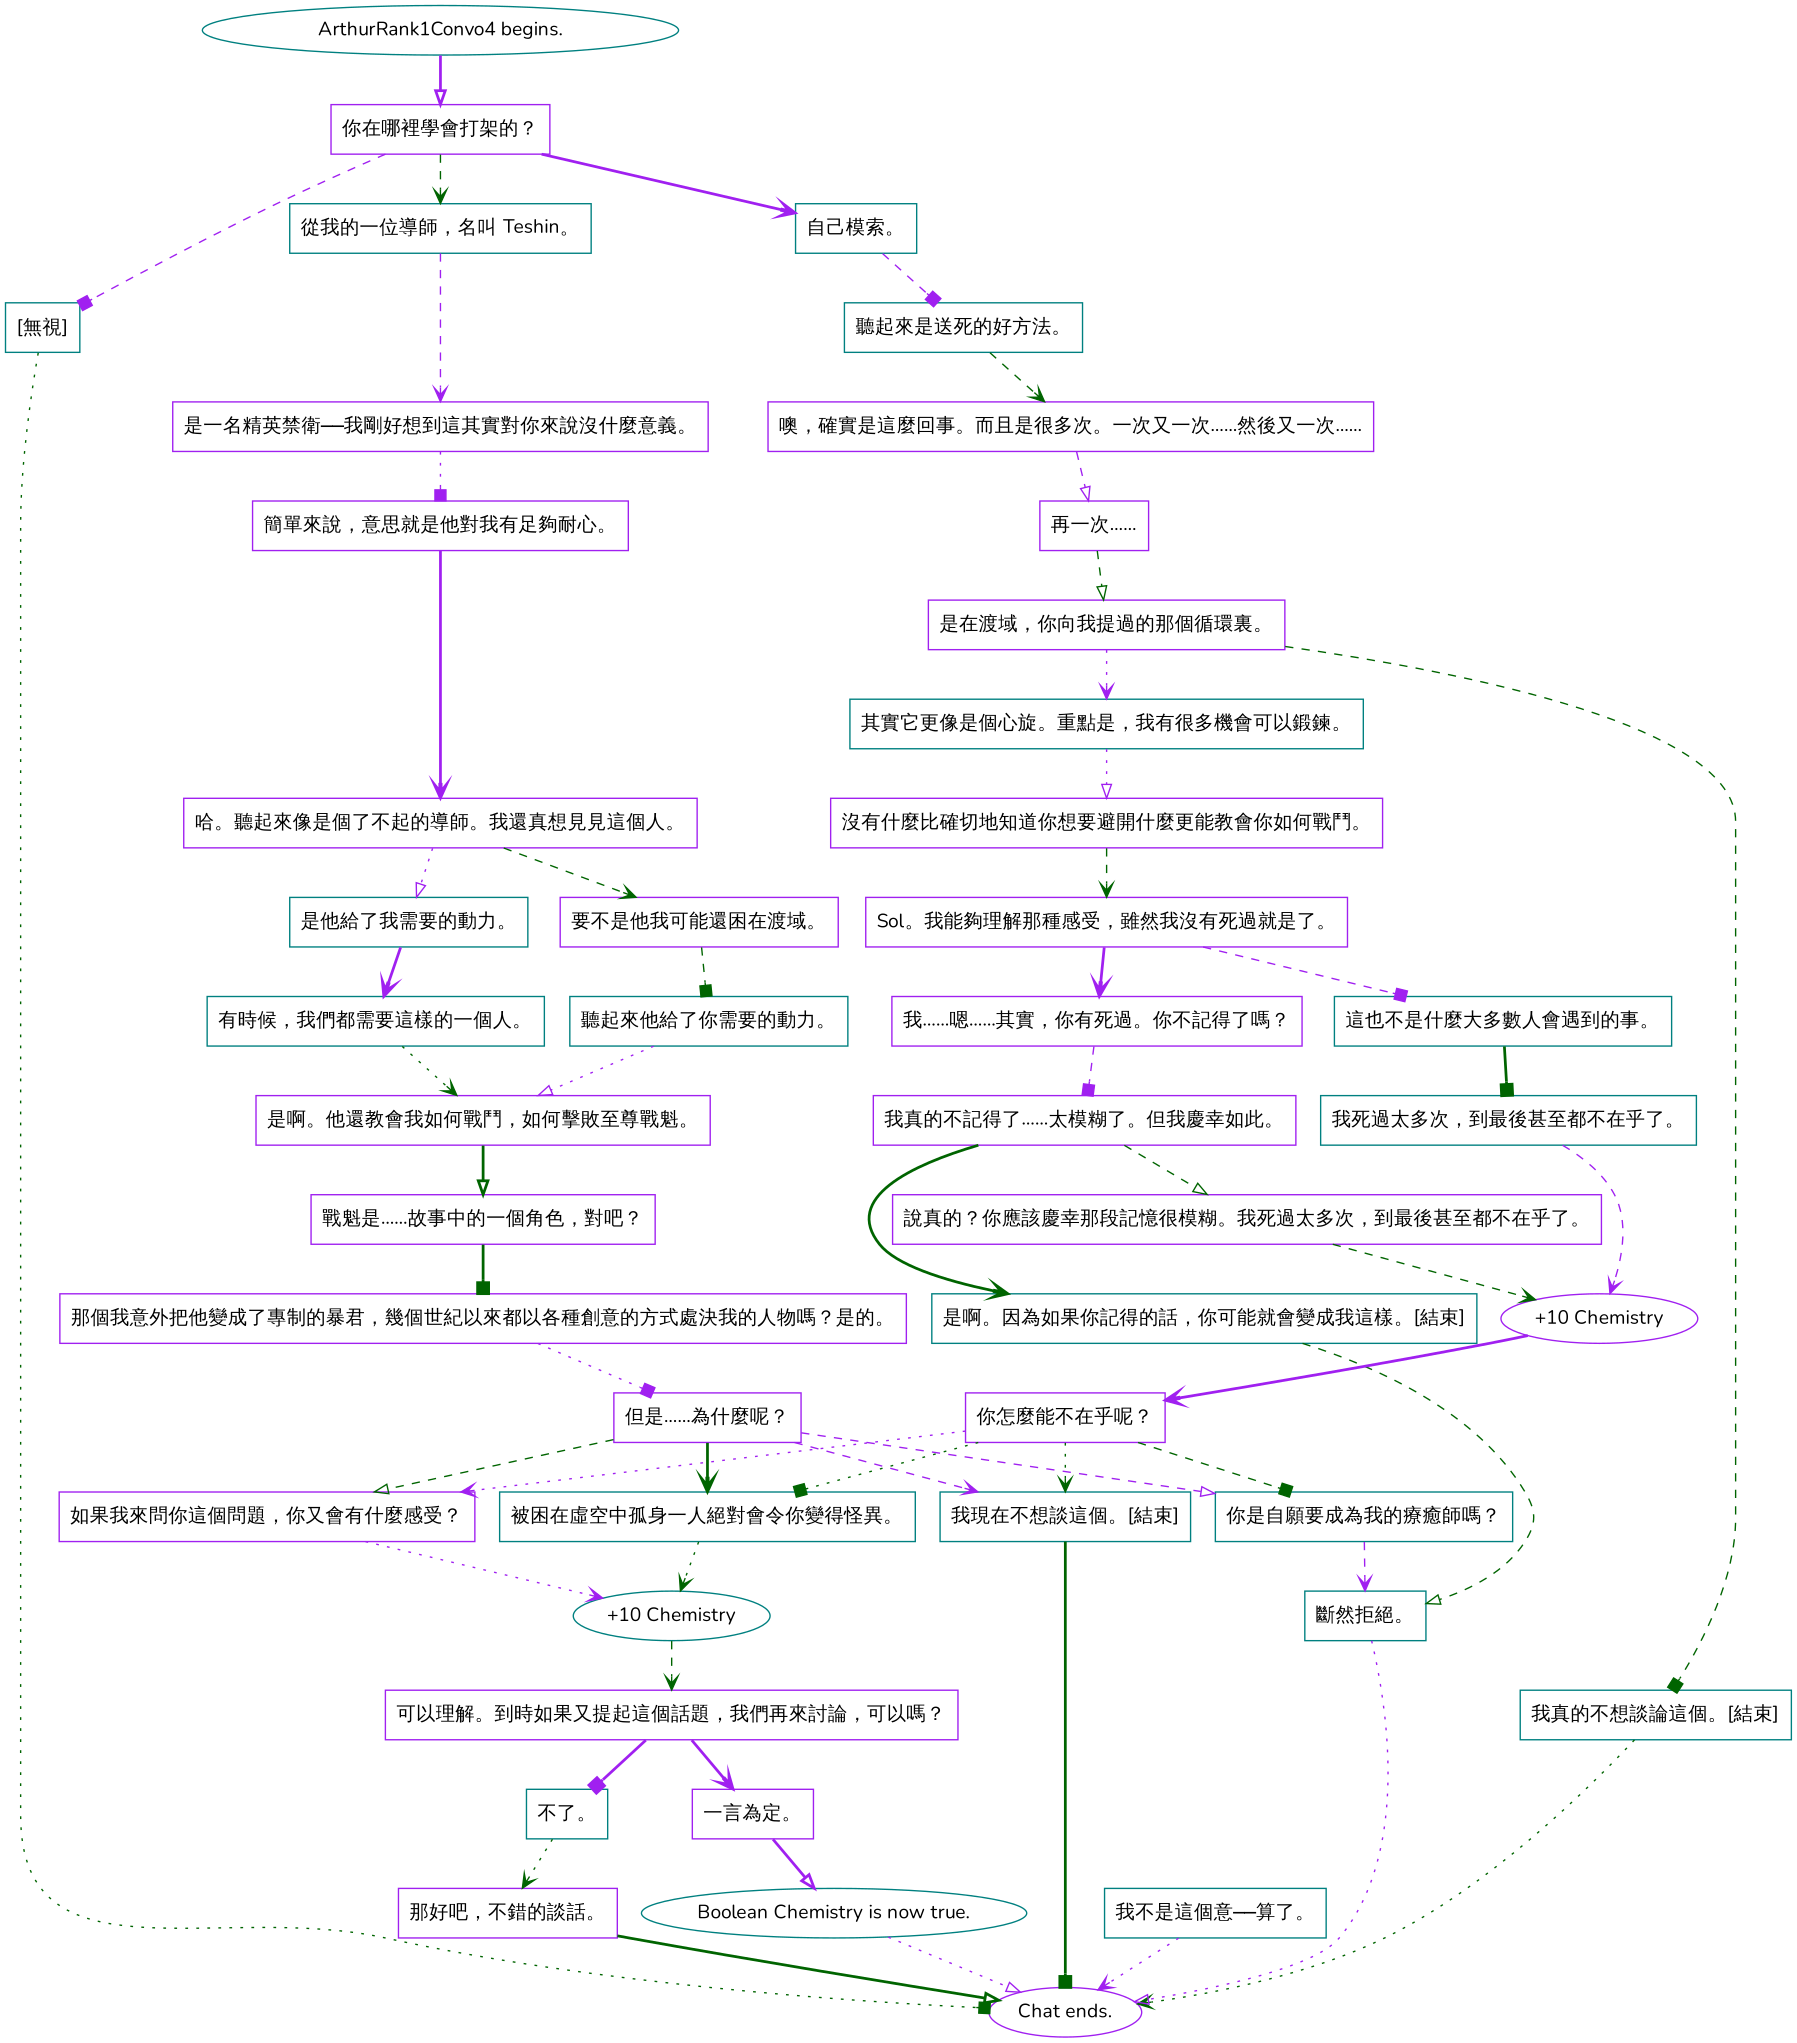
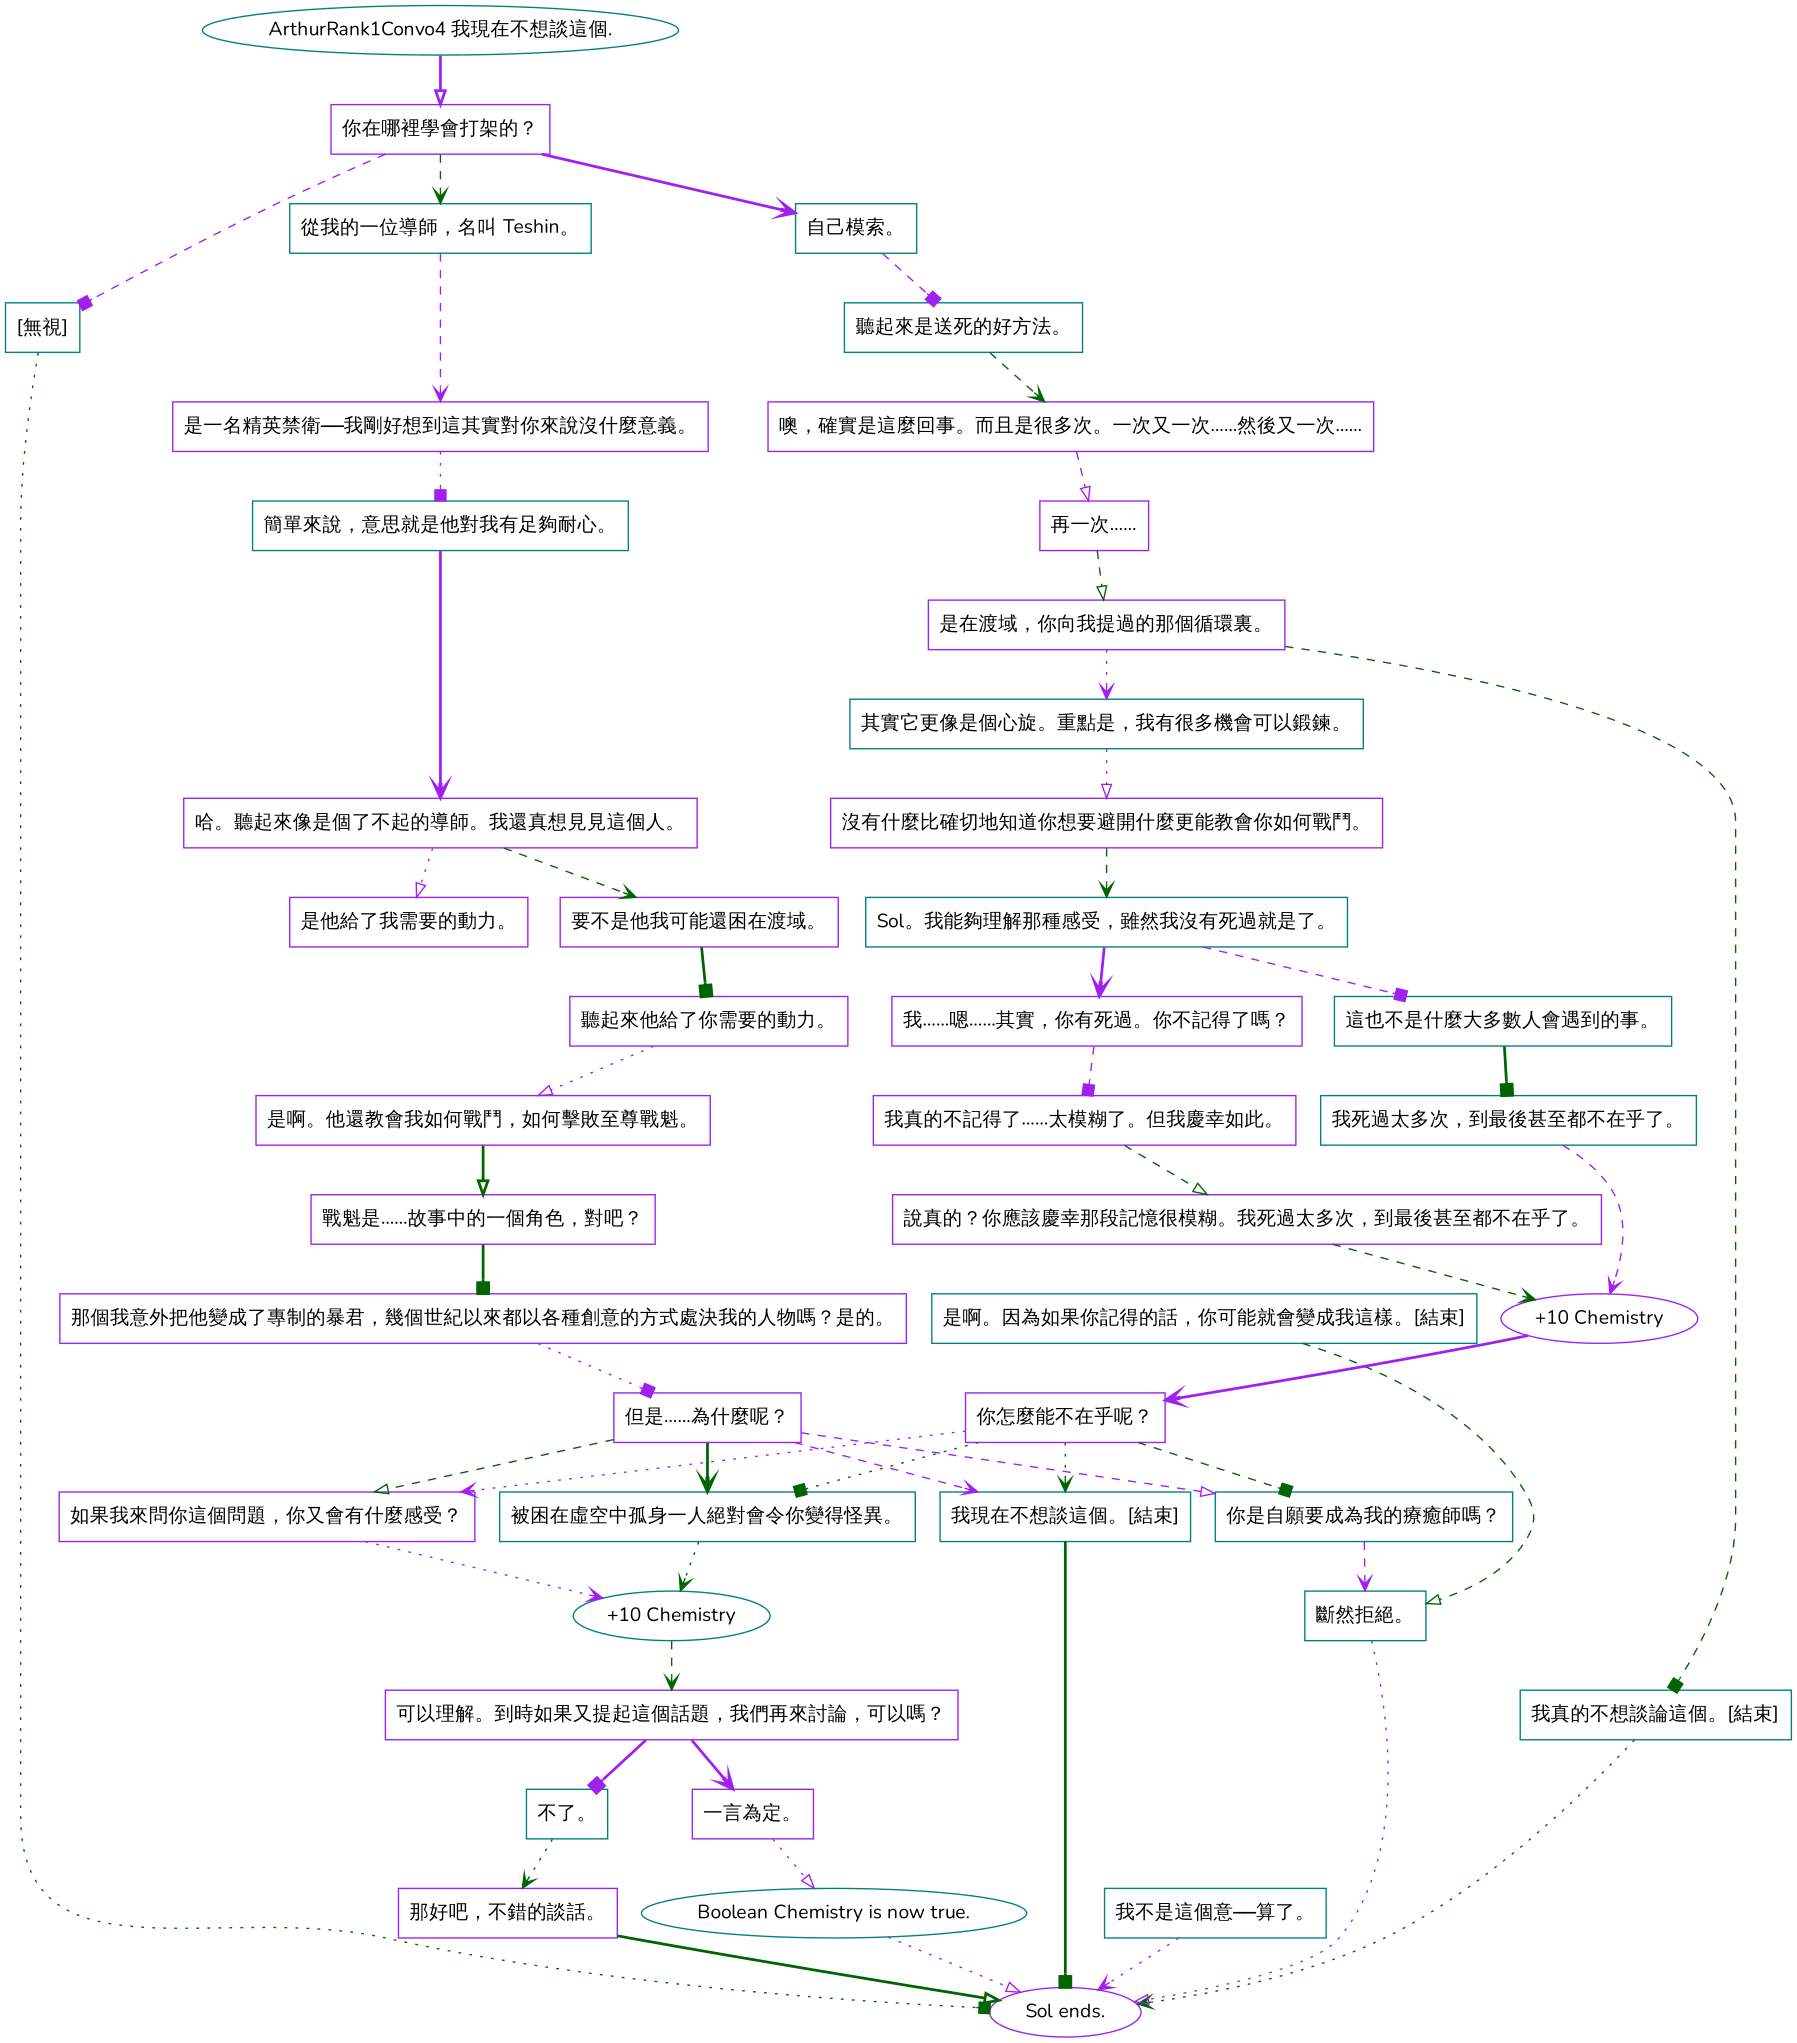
  digraph {
    fontname=Nunito
    node [color=purple fontname=Nunito shape=box]
    edge [arrowhead=vee color=purple fontname=Nunito style=dashed]
-   "ArthurRank1Convo4 begins." [color=teal shape=""]
+   "ArthurRank1Convo4 begins." [color=teal label="ArthurRank1Convo4 我現在不想談這個." shape=""]
    n2 [label="你在哪裡學會打架的？"]
    n3 [color=teal label="自己模索。"]
    n4 [color=teal label="從我的一位導師，名叫 Teshin。"]
    n5 [color=teal label="[無視]"]
    n6 [color=teal label="聽起來是送死的好方法。"]
    n7 [label="是一名精英禁衛──我剛好想到這其實對你來說沒什麼意義。"]
-   "Chat ends." [shape=""]
+   "Chat ends." [label="Sol ends." shape=""]
    n9 [label="噢，確實是這麼回事。而且是很多次。一次又一次……然後又一次……"]
-   n10 [label="簡單來說，意思就是他對我有足夠耐心。"]
+   n10 [color=teal label="簡單來說，意思就是他對我有足夠耐心。"]
    n11 [label="再一次……"]
    n12 [label="哈。聽起來像是個了不起的導師。我還真想見見這個人。"]
    n13 [label="是在渡域，你向我提過的那個循環裏。"]
    n14 [label="要不是他我可能還困在渡域。"]
-   n15 [color=teal label="是他給了我需要的動力。"]
+   n15 [label="是他給了我需要的動力。"]
    n16 [color=teal label="其實它更像是個心旋。重點是，我有很多機會可以鍛鍊。"]
    n17 [color=teal label="我真的不想談論這個。[結束]"]
-   n18 [color=teal label="聽起來他給了你需要的動力。"]
-   n19 [color=teal label="有時候，我們都需要這樣的一個人。"]
+   n18 [label="聽起來他給了你需要的動力。"]
    n20 [label="沒有什麼比確切地知道你想要避開什麼更能教會你如何戰鬥。"]
    n21 [label="是啊。他還教會我如何戰鬥，如何擊敗至尊戰魁。"]
-   n22 [label="Sol。我能夠理解那種感受，雖然我沒有死過就是了。"]
+   n22 [color=teal label="Sol。我能夠理解那種感受，雖然我沒有死過就是了。"]
    n23 [label="戰魁是……故事中的一個角色，對吧？"]
    n24 [label="我……嗯……其實，你有死過。你不記得了嗎？"]
    n25 [color=teal label="這也不是什麼大多數人會遇到的事。"]
    n26 [label="那個我意外把他變成了專制的暴君，幾個世紀以來都以各種創意的方式處決我的人物嗎？是的。"]
    n27 [label="我真的不記得了……太模糊了。但我慶幸如此。"]
    n28 [color=teal label="我死過太多次，到最後甚至都不在乎了。"]
    n29 [label="但是……為什麼呢？"]
    n30 [color=teal label="是啊。因為如果你記得的話，你可能就會變成我這樣。[結束]"]
    n31 [label="說真的？你應該慶幸那段記憶很模糊。我死過太多次，到最後甚至都不在乎了。"]
    n32 [label="+10 Chemistry" shape=""]
    n33 [label="如果我來問你這個問題，你又會有什麼感受？"]
    n34 [color=teal label="你是自願要成為我的療癒師嗎？"]
    n35 [color=teal label="被困在虛空中孤身一人絕對會令你變得怪異。"]
    n36 [color=teal label="我現在不想談這個。[結束]"]
    n37 [color=teal label="斷然拒絕。"]
    n38 [label="你怎麼能不在乎呢？"]
    n39 [color=teal label="+10 Chemistry" shape=""]
    n40 [color=teal label="我不是這個意──算了。"]
    n41 [label="可以理解。到時如果又提起這個話題，我們再來討論，可以嗎？"]
    n42 [label="一言為定。"]
    n43 [color=teal label="不了。"]
    n44 [color=teal label="Boolean Chemistry is now true." shape=""]
    n45 [label="那好吧，不錯的談話。"]
    "ArthurRank1Convo4 begins." -> n2 [arrowhead=onormal style=bold]
    n2 -> n3 [style=bold]
    n2 -> n4 [color=darkgreen]
    n2 -> n5 [arrowhead=box]
    n3 -> n6 [arrowhead=box]
    n4 -> n7
    n5 -> "Chat ends." [arrowhead=box color=darkgreen style=dotted]
    n6 -> n9 [color=darkgreen]
    n7 -> n10 [arrowhead=box style=dotted]
    n9 -> n11 [arrowhead=onormal]
    n10 -> n12 [style=bold]
    n11 -> n13 [arrowhead=onormal color=darkgreen]
    n12 -> n14 [color=darkgreen]
    n12 -> n15 [arrowhead=onormal style=dotted]
    n13 -> n16 [style=dotted]
    n13 -> n17 [arrowhead=box color=darkgreen]
-   n14 -> n18 [arrowhead=box color=darkgreen]
-   n15 -> n19 [style=bold]
+   n14 -> n18 [arrowhead=box color=darkgreen style=bold]
    n16 -> n20 [arrowhead=onormal style=dotted]
    n17 -> "Chat ends." [color=darkgreen style=dotted]
    n18 -> n21 [arrowhead=onormal style=dotted]
-   n19 -> n21 [color=darkgreen style=dotted]
    n20 -> n22 [color=darkgreen]
    n21 -> n23 [arrowhead=onormal color=darkgreen style=bold]
    n22 -> n24 [style=bold]
    n22 -> n25 [arrowhead=box]
    n23 -> n26 [arrowhead=box color=darkgreen style=bold]
    n24 -> n27 [arrowhead=box]
    n25 -> n28 [arrowhead=box color=darkgreen style=bold]
    n26 -> n29 [arrowhead=box style=dotted]
-   n27 -> n30 [color=darkgreen style=bold]
    n27 -> n31 [arrowhead=onormal color=darkgreen]
    n28 -> n32
    n29 -> n33 [arrowhead=onormal color=darkgreen]
    n29 -> n34 [arrowhead=onormal]
    n29 -> n35 [color=darkgreen style=bold]
    n29 -> n36
    n30 -> n37 [arrowhead=onormal color=darkgreen]
    n31 -> n32 [color=darkgreen]
    n32 -> n38 [style=bold]
    n33 -> n39 [style=dotted]
    n34 -> n37
    n35 -> n39 [color=darkgreen style=dotted]
    n36 -> "Chat ends." [arrowhead=box color=darkgreen style=bold]
    n37 -> "Chat ends." [arrowhead=onormal style=dotted]
    n38 -> n33 [style=dotted]
    n38 -> n34 [arrowhead=box color=darkgreen]
    n38 -> n35 [arrowhead=box color=darkgreen style=dotted]
    n38 -> n36 [color=darkgreen style=dotted]
    n39 -> n41 [color=darkgreen]
    n40 -> "Chat ends." [style=dotted]
    n41 -> n42 [style=bold]
    n41 -> n43 [arrowhead=box style=bold]
-   n42 -> n44 [arrowhead=onormal style=bold]
+   n42 -> n44 [arrowhead=onormal style=dotted]
    n43 -> n45 [color=darkgreen style=dotted]
    n44 -> "Chat ends." [arrowhead=onormal style=dotted]
    n45 -> "Chat ends." [arrowhead=onormal color=darkgreen style=bold]
  }
